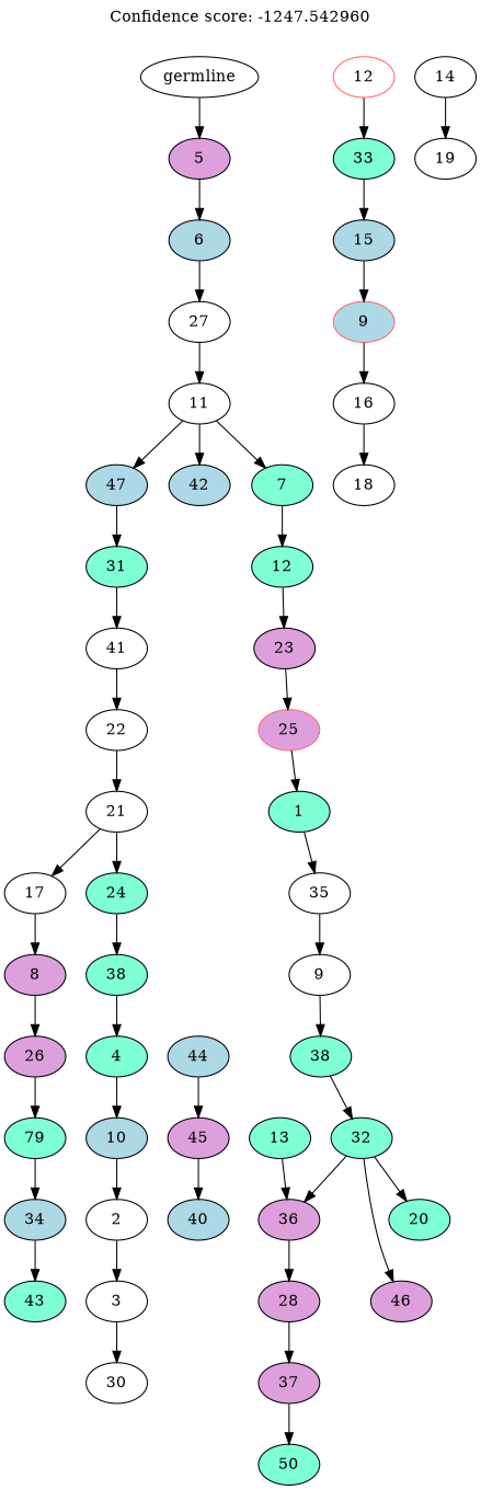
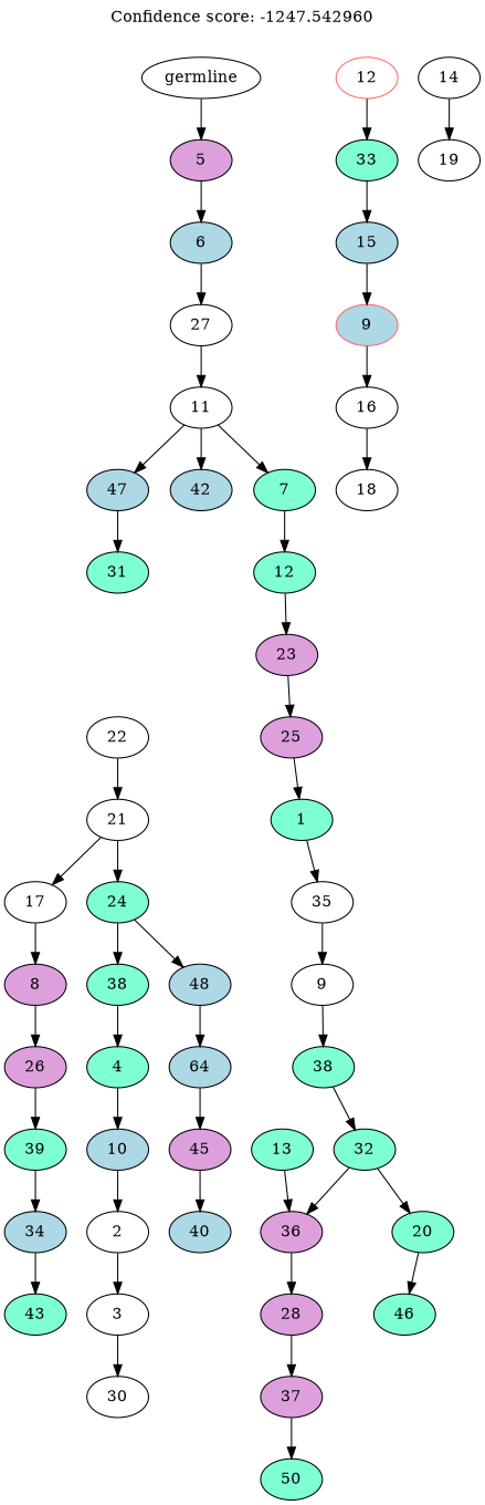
  digraph {
    label="Confidence score: -1247.542960"
    labelloc=t
    node [fillcolor=white style=filled]
    n1 [label=3]
    n2 [label=30]
    n3 [label=2]
    n4 [fillcolor=lightblue label=10]
    n5 [fillcolor=aquamarine label=4]
    n6 [fillcolor=aquamarine label=38]
    n7 [fillcolor=plum label=45]
    n8 [fillcolor=lightblue label=40]
-   n9 [fillcolor=lightblue label=44]
+   n9 [fillcolor=lightblue label=64]
+   n10 [fillcolor=lightblue label=48]
    n11 [fillcolor=aquamarine label=24]
    n12 [fillcolor=lightblue label=34]
    n13 [fillcolor=aquamarine label=43]
-   n14 [fillcolor=aquamarine label=79]
+   n14 [fillcolor=aquamarine label=39]
    n15 [fillcolor=plum label=26]
    n16 [fillcolor=plum label=8]
    n17 [label=17]
    n18 [label=21]
    n19 [label=22]
-   n20 [label=41]
    n21 [fillcolor=aquamarine label=31]
    n22 [fillcolor=lightblue label=47]
    n23 [fillcolor=lightblue label=42]
    n24 [fillcolor=plum label=37]
    n25 [fillcolor=aquamarine label=50]
    n26 [fillcolor=plum label=28]
    n27 [fillcolor=plum label=36]
    n28 [fillcolor=aquamarine label=13]
    n29 [label=16]
    n30 [label=18]
    n31 [color=indianred1 fillcolor=lightblue label=9]
    n32 [fillcolor=lightblue label=15]
    n33 [fillcolor=aquamarine label=33]
    n34 [color=indianred1 label=12]
    n35 [label=19]
    n36 [label=14]
-   n37 [fillcolor=plum label=46]
+   n37 [fillcolor=aquamarine label=46]
    n38 [fillcolor=aquamarine label=20]
    n39 [fillcolor=aquamarine label=32]
    n40 [fillcolor=aquamarine label=38]
    n41 [label=9]
    n42 [label=35]
    n43 [fillcolor=aquamarine label=1]
-   n44 [fillcolor=plum label=25 color=indianred1]
+   n44 [fillcolor=plum label=25]
    n45 [fillcolor=plum label=23]
    n46 [fillcolor=aquamarine label=12]
    n47 [fillcolor=aquamarine label=7]
    n48 [label=11]
    n49 [label=27]
    n50 [fillcolor=lightblue label=6]
    n51 [fillcolor=plum label=5]
    n52 [label=germline]
    n1 -> n2
    n3 -> n1
    n4 -> n3
    n5 -> n4
    n6 -> n5
    n7 -> n8
    n9 -> n7
+   n10 -> n9
    n11 -> n6
+   n11 -> n10
    n12 -> n13
    n14 -> n12
    n15 -> n14
    n16 -> n15
    n17 -> n16
    n18 -> n11
    n18 -> n17
    n19 -> n18
-   n20 -> n19
-   n21 -> n20
    n22 -> n21
    n24 -> n25
    n26 -> n24
    n27 -> n26
    n28 -> n27
    n29 -> n30
    n31 -> n29
    n32 -> n31
    n33 -> n32
    n34 -> n33
    n36 -> n35
-   n39 -> n37
+   n38 -> n37
    n39 -> n27
    n39 -> n38
    n40 -> n39
    n41 -> n40
    n42 -> n41
    n43 -> n42
    n44 -> n43
    n45 -> n44
    n46 -> n45
    n47 -> n46
    n48 -> n22
    n48 -> n23
    n48 -> n47
    n49 -> n48
    n50 -> n49
    n51 -> n50
    n52 -> n51
  }
